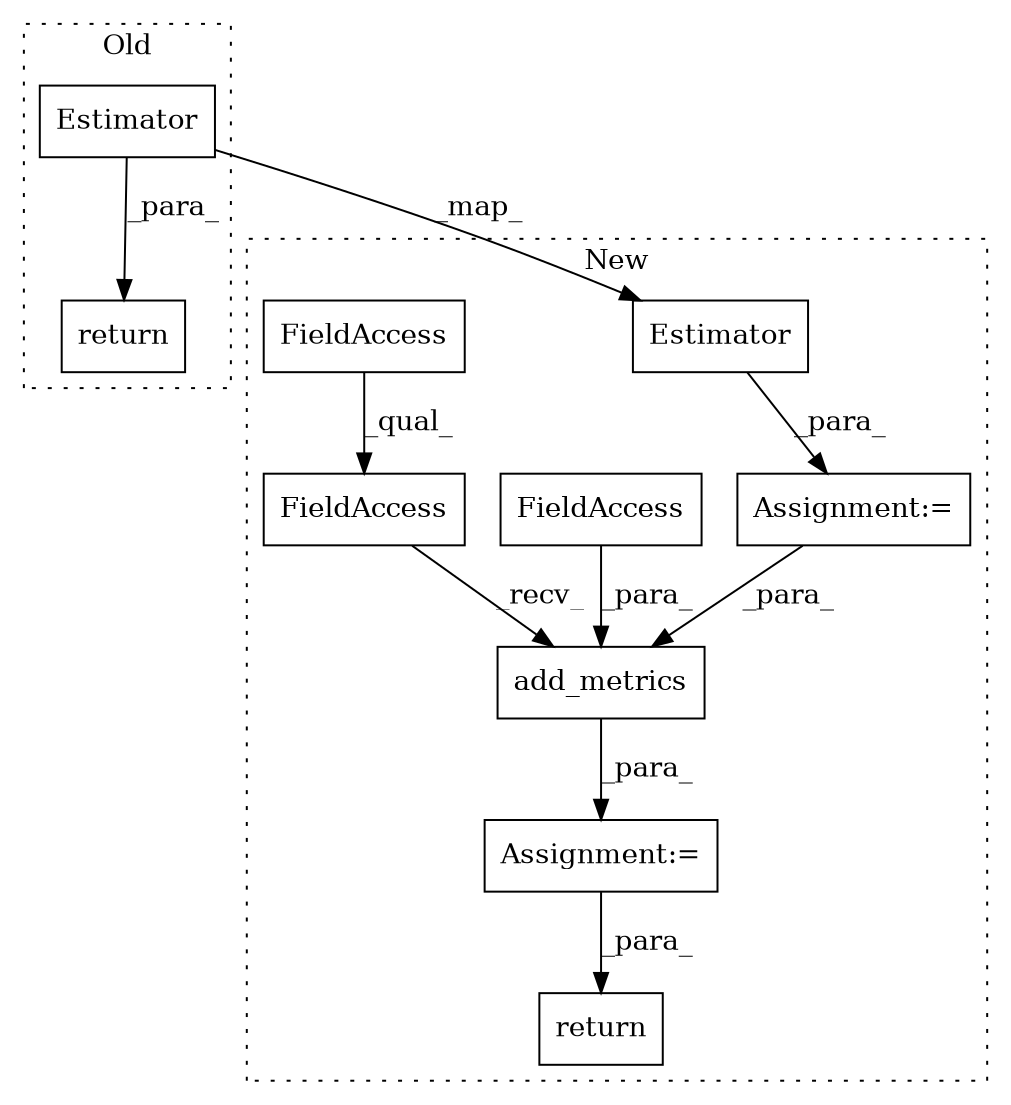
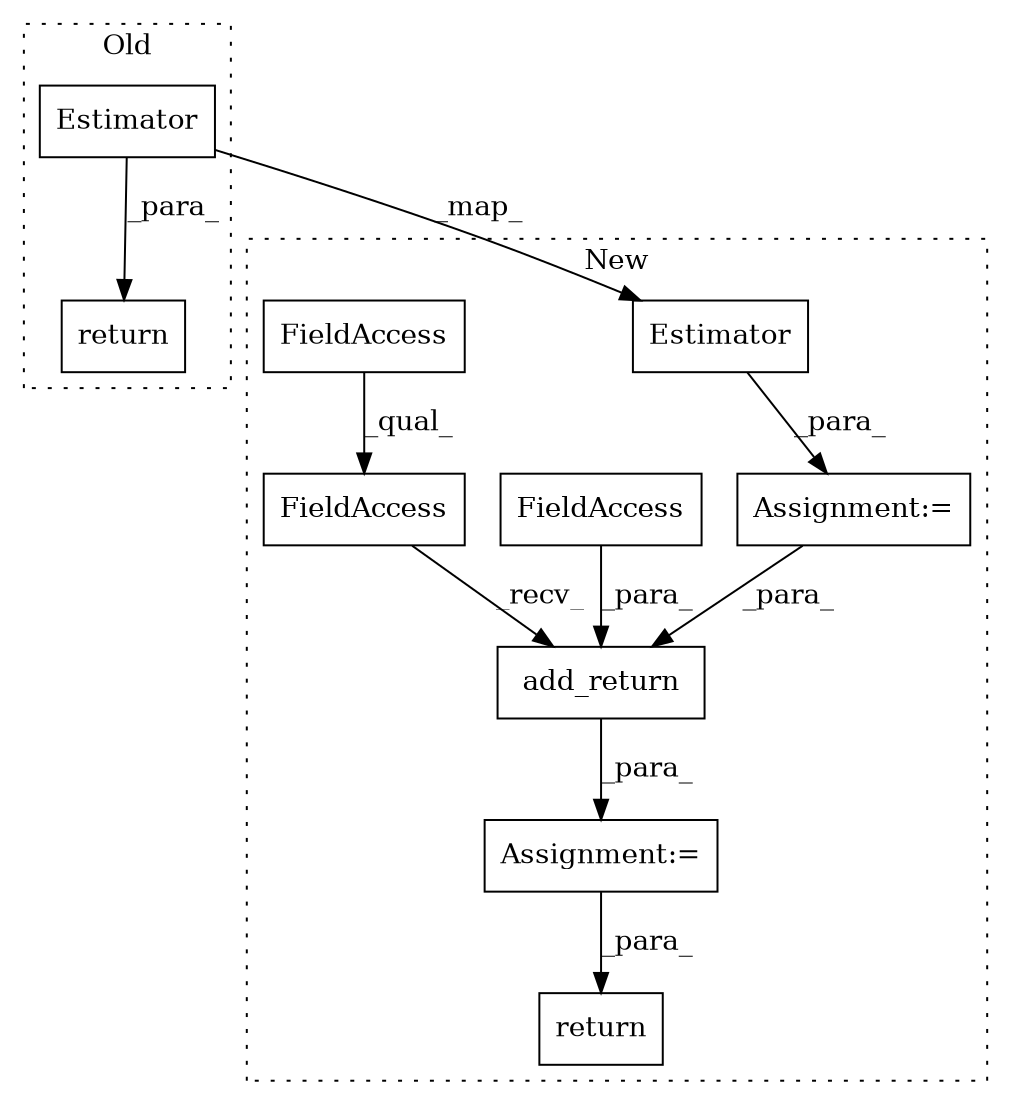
  digraph {
    node [a=32 l="10,1" s=3325 shape=box]
    n1 [label=Estimator s="3043,3069"]
    n2 [a=41 l=7 label=return s=3015]
    n3 [label=Estimator s="3282,3308"]
    n4 [a=7 l=1 label="Assignment:=" s=3260]
    n5 [a=41 l=7 label=return s=3392]
    n6 [a=7 l=1 label="Assignment:=" s=3324]
-   n7 [l="12,1" label=add_metrics s="3354,3385"]
+   n7 [l="12,1" label=add_return s="3354,3385"]
    n8 [a=22 l=9 label=FieldAccess s=3376]
    n9 [a=22 l=28 label=FieldAccess]
    n10 [a=22 l=18 label=FieldAccess]
    subgraph cluster_1 {
      label=Old
      style=dotted
      n1
      n2
    }
    subgraph cluster_2 {
      label=New
      style=dotted
      n3
      n4
      n5
      n6
      n7
      n8
      n9
      n10
    }
    n1 -> n2 [label=_para_]
    n1 -> n3 [label=_map_]
    n3 -> n4 [label=_para_]
    n4 -> n7 [label=_para_]
    n6 -> n5 [label=_para_]
    n7 -> n6 [label=_para_]
    n8 -> n7 [label=_para_]
    n9 -> n7 [label=_recv_]
    n10 -> n9 [label=_qual_]
  }
